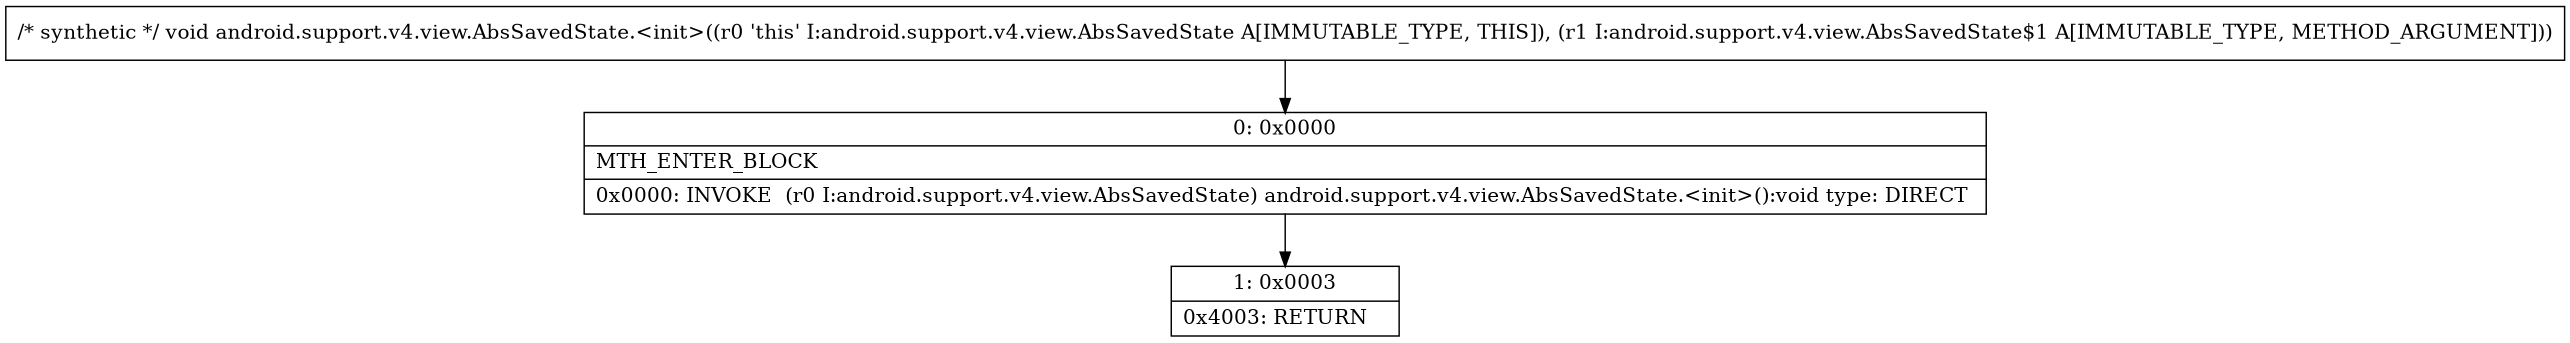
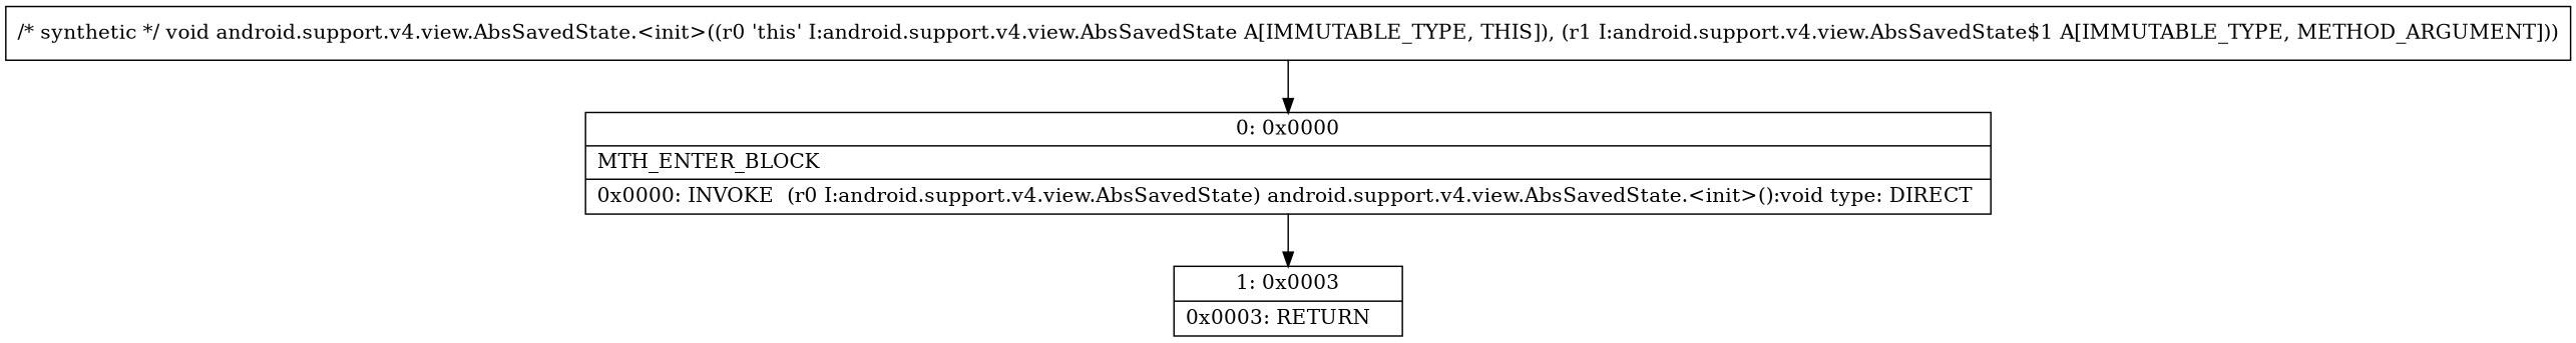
  digraph {
    node [shape=record]
    n1 [label="{0\:\ 0x0000|MTH_ENTER_BLOCK\l|0x0000: INVOKE  (r0 I:android.support.v4.view.AbsSavedState) android.support.v4.view.AbsSavedState.\<init\>():void type: DIRECT \l}"]
-   n2 [label="{1\:\ 0x0003|0x4003: RETURN   \l}"]
+   n2 [label="{1\:\ 0x0003|0x0003: RETURN   \l}"]
    n3 [label="{\/* synthetic *\/ void android.support.v4.view.AbsSavedState.\<init\>((r0 'this' I:android.support.v4.view.AbsSavedState A[IMMUTABLE_TYPE, THIS]), (r1 I:android.support.v4.view.AbsSavedState$1 A[IMMUTABLE_TYPE, METHOD_ARGUMENT])) }"]
    n1 -> n2
    n3 -> n1
  }
